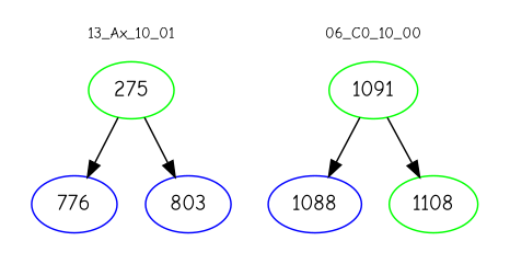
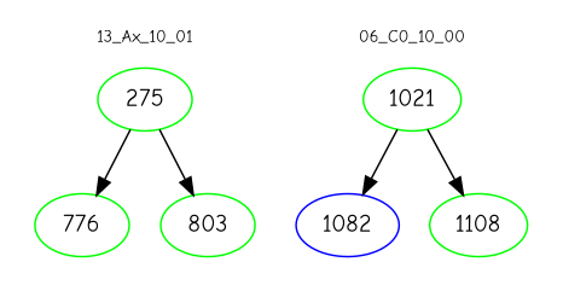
  digraph {
    fontname="Comic Neue"
    node [color=green fontname="Comic Neue"]
    edge [color=black fontname="Comic Neue"]
    n1 [label=275]
-   n2 [color=blue label=776]
-   n3 [color=blue label=803]
-   n4 [label=1091]
-   n5 [color=blue label=1088]
+   n2 [label=776]
+   n3 [label=803]
+   n4 [label=1021]
+   n5 [color=blue label=1082]
    n6 [label=1108]
    subgraph cluster_1 {
      color=white
      fontsize=10
      label="13_Ax_10_01"
      n1
      n2
      n3
    }
    subgraph cluster_2 {
      color=white
      fontsize=10
      label="06_C0_10_00"
      n4
      n5
      n6
    }
    n1 -> n2
    n1 -> n3
    n4 -> n5
    n4 -> n6
  }
